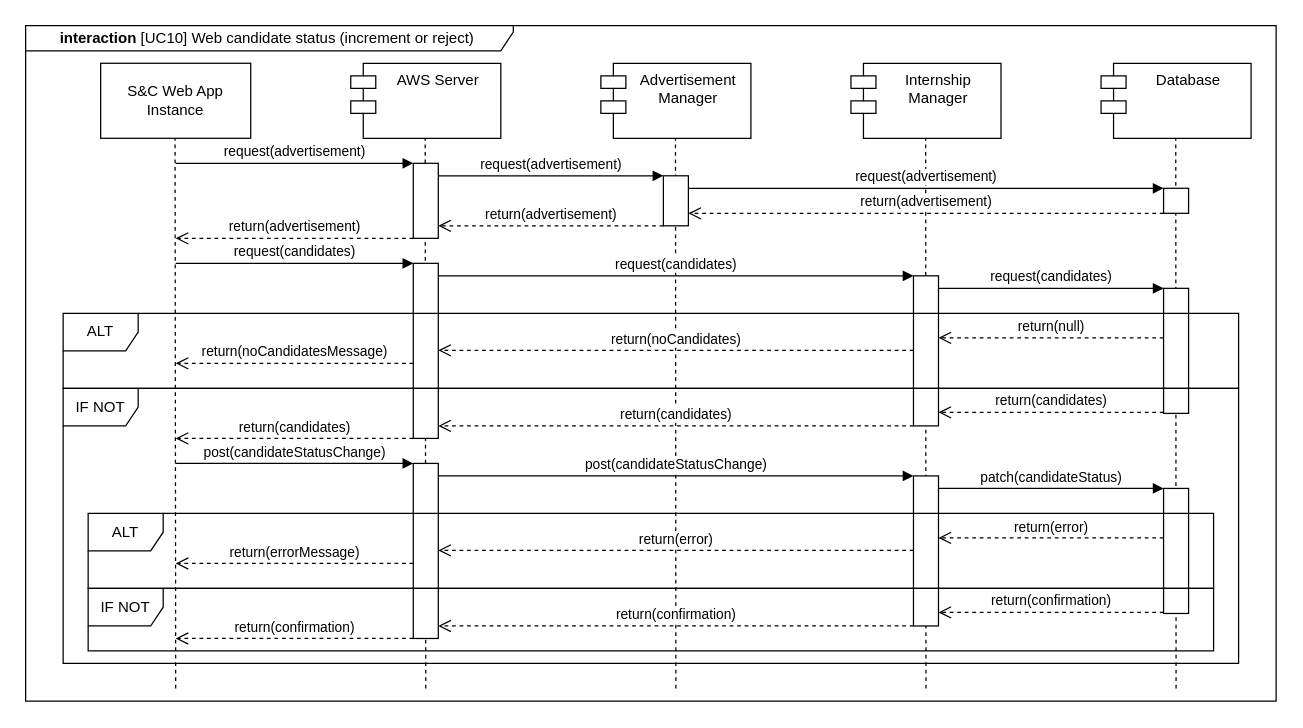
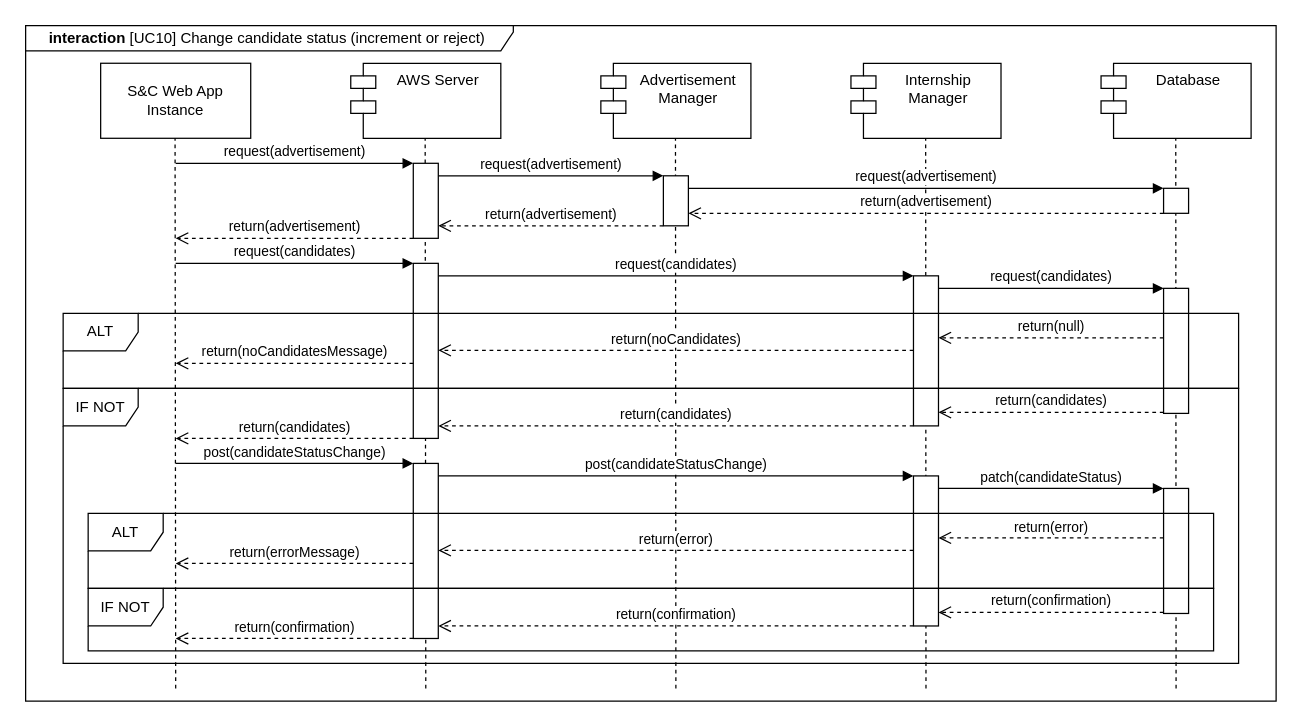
  <mxCell id="0" />
  <mxCell id="1" parent="0" />
  <mxCell id="2" value="S&amp;amp;C Web App Instance" style="rounded=0;whiteSpace=wrap;html=1;" parent="1" vertex="1"><mxGeometry x="80" y="50" width="120" height="60" as="geometry" /></mxCell>
  <mxCell id="3" value="AWS Server&lt;div&gt;&lt;br&gt;&lt;/div&gt;" style="shape=module;align=left;spacingLeft=20;align=center;verticalAlign=top;whiteSpace=wrap;html=1;" parent="1" vertex="1"><mxGeometry x="280" y="50" width="120" height="60" as="geometry" /></mxCell>
  <mxCell id="4" value="Internship Manager" style="shape=module;align=left;spacingLeft=20;align=center;verticalAlign=top;whiteSpace=wrap;html=1;" parent="1" vertex="1"><mxGeometry x="680" y="50" width="120" height="60" as="geometry" /></mxCell>
  <mxCell id="5" value="" style="endArrow=none;dashed=1;html=1;rounded=0;" parent="1" edge="1"><mxGeometry width="50" height="50" relative="1" as="geometry"><mxPoint x="140" y="550" as="sourcePoint" /><mxPoint x="139.5" y="110" as="targetPoint" /></mxGeometry></mxCell>
  <mxCell id="6" value="" style="endArrow=none;dashed=1;html=1;rounded=0;" parent="1" edge="1"><mxGeometry width="50" height="50" relative="1" as="geometry"><mxPoint x="340" y="550" as="sourcePoint" /><mxPoint x="339.5" y="110" as="targetPoint" /></mxGeometry></mxCell>
  <mxCell id="7" value="" style="endArrow=none;dashed=1;html=1;rounded=0;" parent="1" edge="1"><mxGeometry width="50" height="50" relative="1" as="geometry"><mxPoint x="740" y="550" as="sourcePoint" /><mxPoint x="739.75" y="110" as="targetPoint" /></mxGeometry></mxCell>
  <mxCell id="8" value="" style="rounded=0;whiteSpace=wrap;html=1;rotation=0;" parent="1" vertex="1"><mxGeometry x="330" y="130" width="20" height="60" as="geometry" /></mxCell>
  <mxCell id="9" value="request(advertisement)" style="html=1;verticalAlign=bottom;endArrow=block;curved=0;rounded=0;" parent="1" edge="1"><mxGeometry x="0.002" width="80" relative="1" as="geometry"><mxPoint x="140" y="130" as="sourcePoint" /><mxPoint x="330" y="130" as="targetPoint" /><mxPoint as="offset" /></mxGeometry></mxCell>
  <mxCell id="10" value="Advertisement Manager" style="shape=module;align=left;spacingLeft=20;align=center;verticalAlign=top;whiteSpace=wrap;html=1;" vertex="1" parent="1"><mxGeometry x="480" y="50" width="120" height="60" as="geometry" /></mxCell>
  <mxCell id="11" value="Database" style="shape=module;align=left;spacingLeft=20;align=center;verticalAlign=top;whiteSpace=wrap;html=1;" vertex="1" parent="1"><mxGeometry x="880" y="50" width="120" height="60" as="geometry" /></mxCell>
  <mxCell id="12" value="" style="endArrow=none;dashed=1;html=1;rounded=0;" edge="1" parent="1"><mxGeometry width="50" height="50" relative="1" as="geometry"><mxPoint x="540" y="550" as="sourcePoint" /><mxPoint x="539.67" y="110" as="targetPoint" /></mxGeometry></mxCell>
  <mxCell id="13" value="" style="endArrow=none;dashed=1;html=1;rounded=0;" edge="1" parent="1"><mxGeometry width="50" height="50" relative="1" as="geometry"><mxPoint x="940" y="550" as="sourcePoint" /><mxPoint x="939.75" y="110" as="targetPoint" /></mxGeometry></mxCell>
  <mxCell id="14" value="request(advertisement)" style="html=1;verticalAlign=bottom;endArrow=block;curved=0;rounded=0;" edge="1" parent="1"><mxGeometry x="0.002" width="80" relative="1" as="geometry"><mxPoint x="350" y="140" as="sourcePoint" /><mxPoint x="530" y="140" as="targetPoint" /><mxPoint as="offset" /></mxGeometry></mxCell>
  <mxCell id="15" value="" style="rounded=0;whiteSpace=wrap;html=1;rotation=0;" vertex="1" parent="1"><mxGeometry x="530" y="140" width="20" height="40" as="geometry" /></mxCell>
  <mxCell id="16" value="" style="rounded=0;whiteSpace=wrap;html=1;rotation=0;" vertex="1" parent="1"><mxGeometry x="930" y="150" width="20" height="20" as="geometry" /></mxCell>
  <mxCell id="17" value="request(advertisement)" style="html=1;verticalAlign=bottom;endArrow=block;curved=0;rounded=0;" edge="1" parent="1"><mxGeometry x="0.002" width="80" relative="1" as="geometry"><mxPoint x="550" y="150" as="sourcePoint" /><mxPoint x="930" y="150" as="targetPoint" /><mxPoint as="offset" /></mxGeometry></mxCell>
  <mxCell id="18" value="return(advertisement)" style="html=1;verticalAlign=bottom;endArrow=open;dashed=1;endSize=8;curved=0;rounded=0;" edge="1" parent="1"><mxGeometry relative="1" as="geometry"><mxPoint x="930" y="170" as="sourcePoint" /><mxPoint x="550" y="170" as="targetPoint" /></mxGeometry></mxCell>
  <mxCell id="19" value="return(advertisement)" style="html=1;verticalAlign=bottom;endArrow=open;dashed=1;endSize=8;curved=0;rounded=0;" edge="1" parent="1"><mxGeometry relative="1" as="geometry"><mxPoint x="530" y="180" as="sourcePoint" /><mxPoint x="350" y="180" as="targetPoint" /></mxGeometry></mxCell>
  <mxCell id="20" value="return(advertisement)" style="html=1;verticalAlign=bottom;endArrow=open;dashed=1;endSize=8;curved=0;rounded=0;" edge="1" parent="1"><mxGeometry relative="1" as="geometry"><mxPoint x="330" y="190" as="sourcePoint" /><mxPoint x="140" y="190" as="targetPoint" /></mxGeometry></mxCell>
  <mxCell id="21" value="" style="rounded=0;whiteSpace=wrap;html=1;rotation=0;" vertex="1" parent="1"><mxGeometry x="330" y="210" width="20" height="140" as="geometry" /></mxCell>
  <mxCell id="22" value="request(candidates)" style="html=1;verticalAlign=bottom;endArrow=block;curved=0;rounded=0;" edge="1" parent="1"><mxGeometry x="0.002" width="80" relative="1" as="geometry"><mxPoint x="140" y="210" as="sourcePoint" /><mxPoint x="330" y="210" as="targetPoint" /><mxPoint as="offset" /></mxGeometry></mxCell>
  <mxCell id="23" value="request(candidates)" style="html=1;verticalAlign=bottom;endArrow=block;curved=0;rounded=0;" edge="1" parent="1"><mxGeometry x="0.002" width="80" relative="1" as="geometry"><mxPoint x="350" y="220" as="sourcePoint" /><mxPoint x="730" y="220" as="targetPoint" /><mxPoint as="offset" /></mxGeometry></mxCell>
  <mxCell id="24" value="" style="rounded=0;whiteSpace=wrap;html=1;rotation=0;" vertex="1" parent="1"><mxGeometry x="730" y="220" width="20" height="120" as="geometry" /></mxCell>
  <mxCell id="25" value="" style="rounded=0;whiteSpace=wrap;html=1;rotation=0;" vertex="1" parent="1"><mxGeometry x="930" y="230" width="20" height="100" as="geometry" /></mxCell>
  <mxCell id="26" value="request(candidates)" style="html=1;verticalAlign=bottom;endArrow=block;curved=0;rounded=0;" edge="1" parent="1"><mxGeometry x="0.002" width="80" relative="1" as="geometry"><mxPoint x="750" y="230" as="sourcePoint" /><mxPoint x="930" y="230" as="targetPoint" /><mxPoint as="offset" /></mxGeometry></mxCell>
  <mxCell id="27" value="return(null)" style="html=1;verticalAlign=bottom;endArrow=open;dashed=1;endSize=8;curved=0;rounded=0;" edge="1" parent="1"><mxGeometry relative="1" as="geometry"><mxPoint x="930" y="269.58" as="sourcePoint" /><mxPoint x="750" y="269.58" as="targetPoint" /></mxGeometry></mxCell>
  <mxCell id="28" value="return(noCandidates)" style="html=1;verticalAlign=bottom;endArrow=open;dashed=1;endSize=8;curved=0;rounded=0;" edge="1" parent="1"><mxGeometry relative="1" as="geometry"><mxPoint x="730" y="279.58" as="sourcePoint" /><mxPoint x="350" y="279.58" as="targetPoint" /></mxGeometry></mxCell>
  <mxCell id="29" value="return(noCandidatesMessage)" style="html=1;verticalAlign=bottom;endArrow=open;dashed=1;endSize=8;curved=0;rounded=0;" edge="1" parent="1"><mxGeometry relative="1" as="geometry"><mxPoint x="330" y="290" as="sourcePoint" /><mxPoint x="140" y="290" as="targetPoint" /></mxGeometry></mxCell>
  <mxCell id="30" value="return(candidates)" style="html=1;verticalAlign=bottom;endArrow=open;dashed=1;endSize=8;curved=0;rounded=0;" edge="1" parent="1"><mxGeometry relative="1" as="geometry"><mxPoint x="930" y="329.17" as="sourcePoint" /><mxPoint x="750" y="329.17" as="targetPoint" /></mxGeometry></mxCell>
  <mxCell id="31" value="return(candidates)" style="html=1;verticalAlign=bottom;endArrow=open;dashed=1;endSize=8;curved=0;rounded=0;" edge="1" parent="1"><mxGeometry relative="1" as="geometry"><mxPoint x="730" y="340" as="sourcePoint" /><mxPoint x="350" y="340" as="targetPoint" /></mxGeometry></mxCell>
  <mxCell id="32" value="return(candidates)" style="html=1;verticalAlign=bottom;endArrow=open;dashed=1;endSize=8;curved=0;rounded=0;" edge="1" parent="1"><mxGeometry relative="1" as="geometry"><mxPoint x="330" y="350" as="sourcePoint" /><mxPoint x="140" y="350" as="targetPoint" /></mxGeometry></mxCell>
  <mxCell id="33" value="ALT" style="shape=umlFrame;whiteSpace=wrap;html=1;pointerEvents=0;" vertex="1" parent="1"><mxGeometry x="50" y="250" width="940" height="60" as="geometry" /></mxCell>
  <mxCell id="34" value="" style="rounded=0;whiteSpace=wrap;html=1;rotation=0;" vertex="1" parent="1"><mxGeometry x="330" y="370" width="20" height="140" as="geometry" /></mxCell>
  <mxCell id="35" value="post(candidateStatusChange)" style="html=1;verticalAlign=bottom;endArrow=block;curved=0;rounded=0;" edge="1" parent="1"><mxGeometry x="0.002" width="80" relative="1" as="geometry"><mxPoint x="140" y="370" as="sourcePoint" /><mxPoint x="330" y="370" as="targetPoint" /><mxPoint as="offset" /></mxGeometry></mxCell>
  <mxCell id="36" value="post(candidateStatusChange)" style="html=1;verticalAlign=bottom;endArrow=block;curved=0;rounded=0;" edge="1" parent="1"><mxGeometry x="0.002" width="80" relative="1" as="geometry"><mxPoint x="350" y="380" as="sourcePoint" /><mxPoint x="730" y="380" as="targetPoint" /><mxPoint as="offset" /></mxGeometry></mxCell>
  <mxCell id="37" value="" style="rounded=0;whiteSpace=wrap;html=1;rotation=0;" vertex="1" parent="1"><mxGeometry x="730" y="380" width="20" height="120" as="geometry" /></mxCell>
  <mxCell id="38" value="" style="rounded=0;whiteSpace=wrap;html=1;rotation=0;" vertex="1" parent="1"><mxGeometry x="930" y="390" width="20" height="100" as="geometry" /></mxCell>
  <mxCell id="39" value="patch(candidateStatus)" style="html=1;verticalAlign=bottom;endArrow=block;curved=0;rounded=0;" edge="1" parent="1"><mxGeometry x="0.002" width="80" relative="1" as="geometry"><mxPoint x="750" y="390" as="sourcePoint" /><mxPoint x="930" y="390" as="targetPoint" /><mxPoint as="offset" /></mxGeometry></mxCell>
  <mxCell id="40" value="return(error)" style="html=1;verticalAlign=bottom;endArrow=open;dashed=1;endSize=8;curved=0;rounded=0;" edge="1" parent="1"><mxGeometry relative="1" as="geometry"><mxPoint x="930" y="429.58" as="sourcePoint" /><mxPoint x="750" y="429.58" as="targetPoint" /></mxGeometry></mxCell>
  <mxCell id="41" value="return(error)" style="html=1;verticalAlign=bottom;endArrow=open;dashed=1;endSize=8;curved=0;rounded=0;" edge="1" parent="1"><mxGeometry relative="1" as="geometry"><mxPoint x="730" y="439.58" as="sourcePoint" /><mxPoint x="350" y="439.58" as="targetPoint" /></mxGeometry></mxCell>
  <mxCell id="42" value="return(errorMessage)" style="html=1;verticalAlign=bottom;endArrow=open;dashed=1;endSize=8;curved=0;rounded=0;" edge="1" parent="1"><mxGeometry relative="1" as="geometry"><mxPoint x="330" y="450" as="sourcePoint" /><mxPoint x="140" y="450" as="targetPoint" /></mxGeometry></mxCell>
  <mxCell id="43" value="return(confirmation)" style="html=1;verticalAlign=bottom;endArrow=open;dashed=1;endSize=8;curved=0;rounded=0;" edge="1" parent="1"><mxGeometry relative="1" as="geometry"><mxPoint x="930" y="489.17" as="sourcePoint" /><mxPoint x="750" y="489.17" as="targetPoint" /></mxGeometry></mxCell>
  <mxCell id="44" value="return(confirmation)" style="html=1;verticalAlign=bottom;endArrow=open;dashed=1;endSize=8;curved=0;rounded=0;" edge="1" parent="1"><mxGeometry relative="1" as="geometry"><mxPoint x="730" y="500" as="sourcePoint" /><mxPoint x="350" y="500" as="targetPoint" /></mxGeometry></mxCell>
  <mxCell id="45" value="return(confirmation)" style="html=1;verticalAlign=bottom;endArrow=open;dashed=1;endSize=8;curved=0;rounded=0;" edge="1" parent="1"><mxGeometry relative="1" as="geometry"><mxPoint x="330" y="510" as="sourcePoint" /><mxPoint x="140" y="510" as="targetPoint" /></mxGeometry></mxCell>
  <mxCell id="46" value="ALT" style="shape=umlFrame;whiteSpace=wrap;html=1;pointerEvents=0;" vertex="1" parent="1"><mxGeometry x="70" y="410" width="900" height="60" as="geometry" /></mxCell>
  <mxCell id="47" value="IF NOT" style="shape=umlFrame;whiteSpace=wrap;html=1;pointerEvents=0;" vertex="1" parent="1"><mxGeometry x="50" y="310" width="940" height="220" as="geometry" /></mxCell>
  <mxCell id="48" value="IF NOT" style="shape=umlFrame;whiteSpace=wrap;html=1;pointerEvents=0;" vertex="1" parent="1"><mxGeometry x="70" y="470" width="900" height="50" as="geometry" /></mxCell>
- <mxCell id="49" value="&lt;b&gt;interaction&amp;nbsp;&lt;/b&gt;[UC10] Web candidate status (increment or reject)&amp;nbsp;" style="shape=umlFrame;whiteSpace=wrap;html=1;pointerEvents=0;width=390;height=20;" vertex="1" parent="1"><mxGeometry x="20" y="20" width="1000" height="540" as="geometry" /></mxCell>
+ <mxCell id="49" value="&lt;b&gt;interaction&amp;nbsp;&lt;/b&gt;[UC10] Change candidate status (increment or reject)&amp;nbsp;" style="shape=umlFrame;whiteSpace=wrap;html=1;pointerEvents=0;width=390;height=20;" vertex="1" parent="1"><mxGeometry x="20" y="20" width="1000" height="540" as="geometry" /></mxCell>
